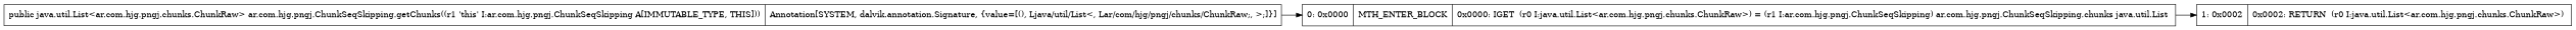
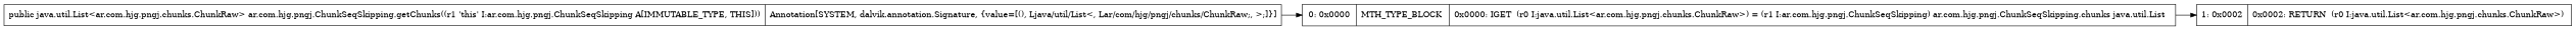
  digraph {
    rankdir=LR
    node [shape=record]
-   n1 [label="{0\:\ 0x0000|MTH_ENTER_BLOCK\l|0x0000: IGET  (r0 I:java.util.List\<ar.com.hjg.pngj.chunks.ChunkRaw\>) = (r1 I:ar.com.hjg.pngj.ChunkSeqSkipping) ar.com.hjg.pngj.ChunkSeqSkipping.chunks java.util.List \l}"]
+   n1 [label="{0\:\ 0x0000|MTH_TYPE_BLOCK\l|0x0000: IGET  (r0 I:java.util.List\<ar.com.hjg.pngj.chunks.ChunkRaw\>) = (r1 I:ar.com.hjg.pngj.ChunkSeqSkipping) ar.com.hjg.pngj.ChunkSeqSkipping.chunks java.util.List \l}"]
    n2 [label="{1\:\ 0x0002|0x0002: RETURN  (r0 I:java.util.List\<ar.com.hjg.pngj.chunks.ChunkRaw\>) \l}"]
    n3 [label="{public java.util.List\<ar.com.hjg.pngj.chunks.ChunkRaw\> ar.com.hjg.pngj.ChunkSeqSkipping.getChunks((r1 'this' I:ar.com.hjg.pngj.ChunkSeqSkipping A[IMMUTABLE_TYPE, THIS]))  | Annotation[SYSTEM, dalvik.annotation.Signature, \{value=[(), Ljava\/util\/List\<, Lar\/com\/hjg\/pngj\/chunks\/ChunkRaw;, \>;]\}]\l}"]
    n1 -> n2
    n3 -> n1
  }
